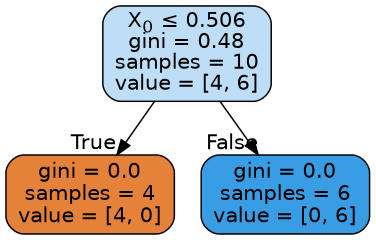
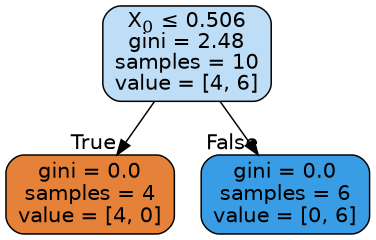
  digraph {
    node [color=black fontname=helvetica shape=box style="filled, rounded"]
    edge [fontname=helvetica labeldistance=2.5]
-   n1 [fillcolor="#bddef6" label=<X<SUB>0</SUB> &le; 0.506<br/>gini = 0.48<br/>samples = 10<br/>value = [4, 6]>]
+   n1 [fillcolor="#bddef6" label=<X<SUB>0</SUB> &le; 0.506<br/>gini = 2.48<br/>samples = 10<br/>value = [4, 6]>]
    n2 [fillcolor="#e58139" label=<gini = 0.0<br/>samples = 4<br/>value = [4, 0]>]
    n3 [fillcolor="#399de5" label=<gini = 0.0<br/>samples = 6<br/>value = [0, 6]>]
    n1 -> n2 [headlabel=True labelangle=45]
    n1 -> n3 [headlabel=False labelangle=-45]
  }
